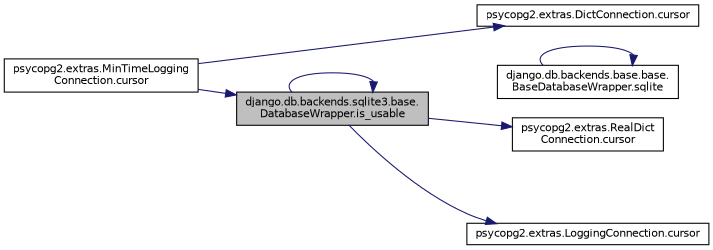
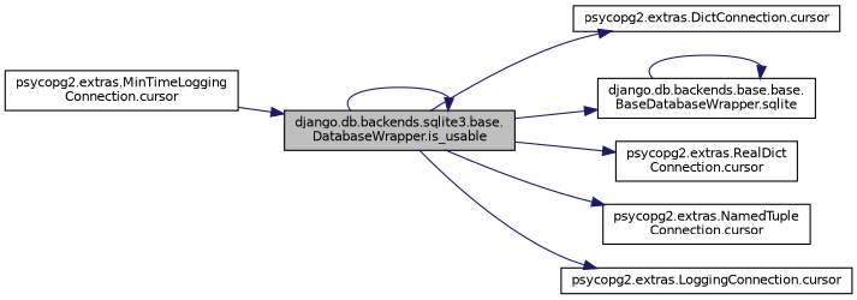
  digraph {
    rankdir=LR
    node [color=black fillcolor=white fontname=Helvetica fontsize=10 shape=record style=filled]
    edge [color=midnightblue fontname=Helvetica fontsize=10 labelfontname=Helvetica labelfontsize=10 style=solid]
    n1 [fillcolor=grey75 fontcolor=black height=0.2 label="django.db.backends.sqlite3.base.\lDatabaseWrapper.is_usable" width=0.4]
    n2 [height=0.2 label="django.db.backends.base.base.\lBaseDatabaseWrapper.sqlite" width=0.4]
    n3 [height=0.2 label="psycopg2.extras.DictConnection.cursor" width=0.4]
    n4 [height=0.2 label="psycopg2.extras.RealDict\lConnection.cursor" width=0.4]
+   n5 [height=0.2 label="psycopg2.extras.NamedTuple\lConnection.cursor" width=0.4]
    n6 [height=0.2 label="psycopg2.extras.LoggingConnection.cursor" width=0.4]
    n7 [height=0.2 label="psycopg2.extras.MinTimeLogging\lConnection.cursor" width=0.4]
    n1 -> n1
-   n7 -> n3
+   n1 -> n2
+   n1 -> n3
    n1 -> n4
+   n1 -> n5
    n1 -> n6
    n2 -> n2
    n7 -> n1
  }
